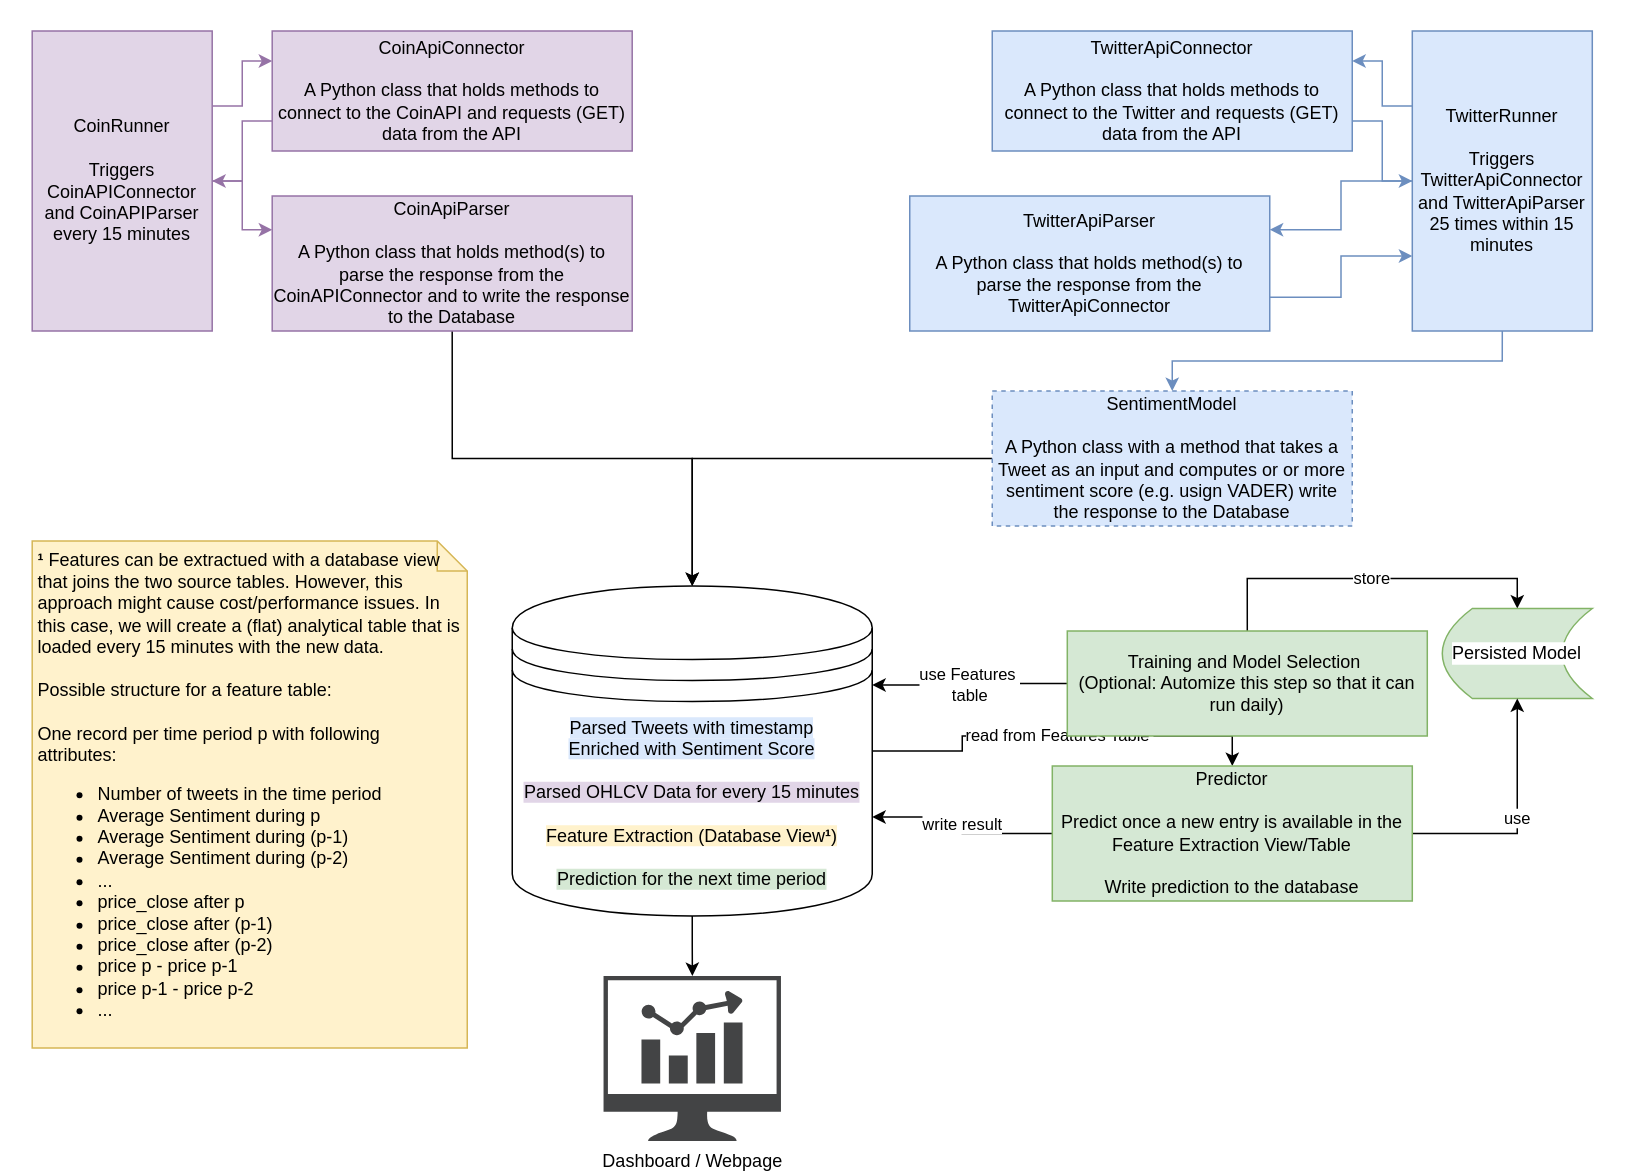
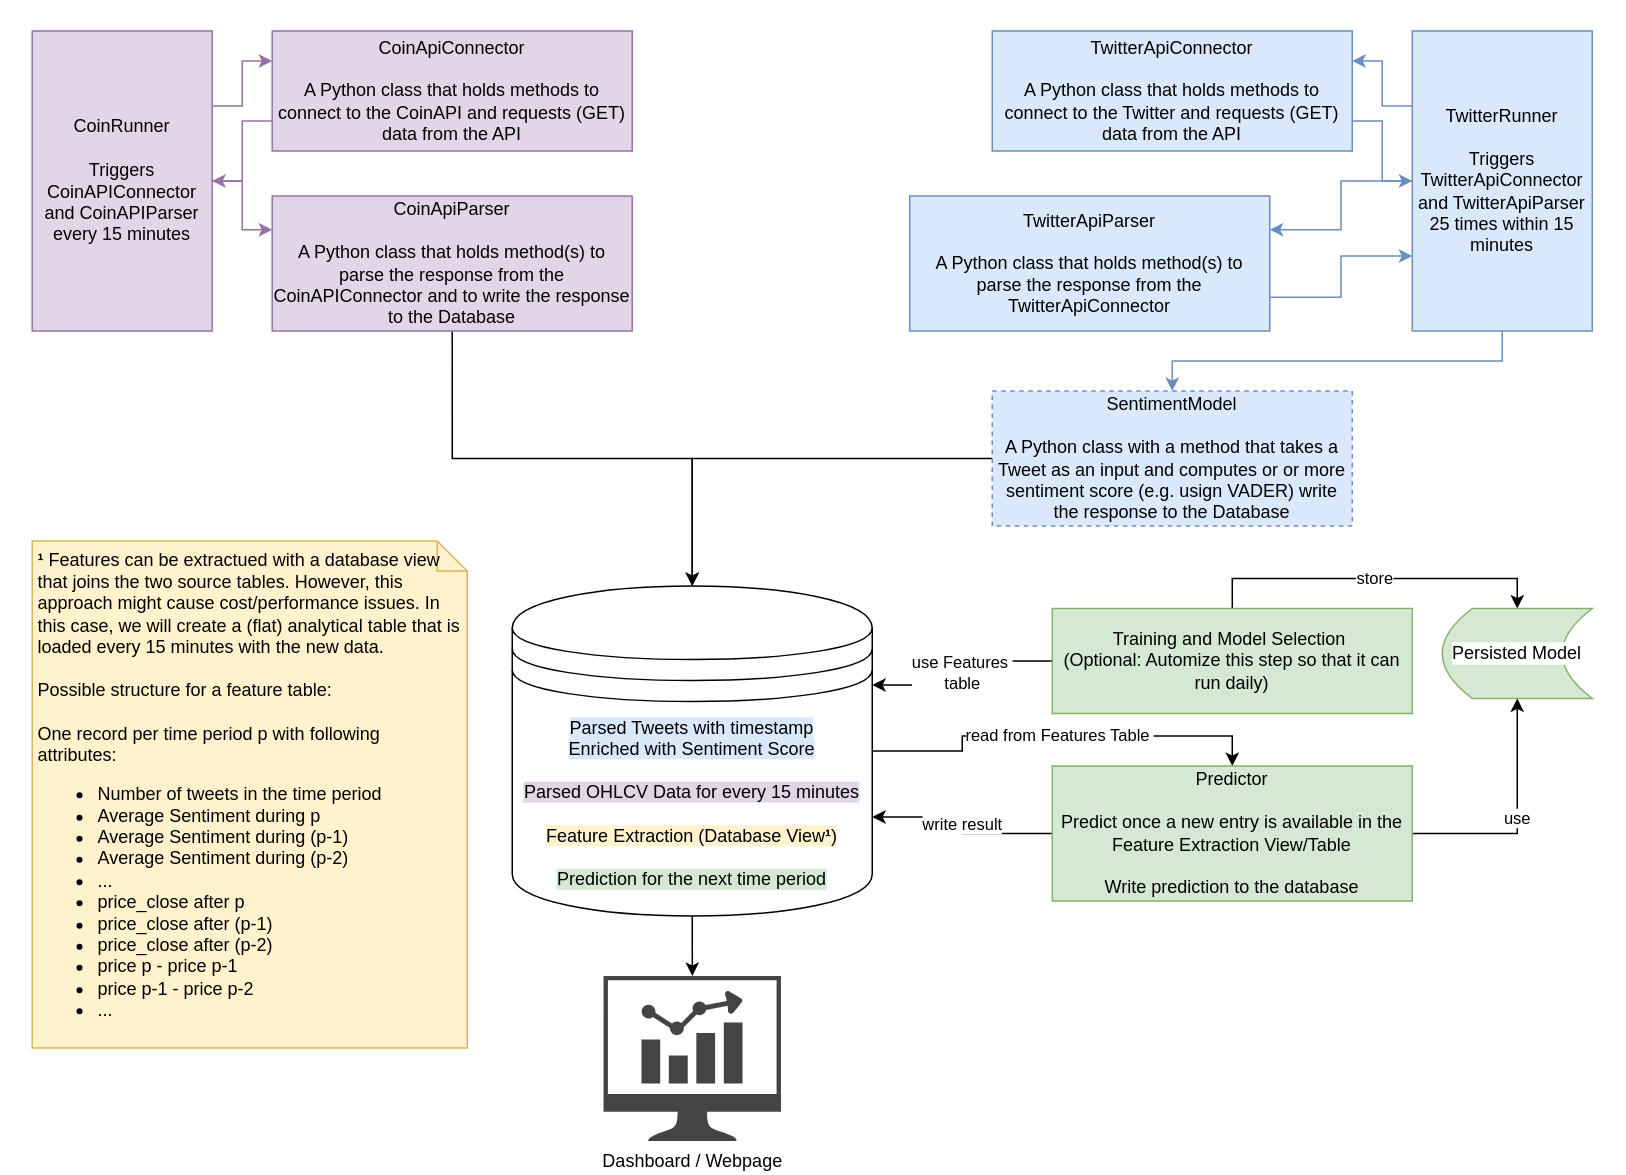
  <mxCell id="0" />
  <mxCell id="1" parent="0" />
  <mxCell id="2" value="read from Features Table&amp;nbsp;" style="edgeStyle=orthogonalEdgeStyle;rounded=0;orthogonalLoop=1;jettySize=auto;html=1;exitX=1;exitY=0.5;exitDx=0;exitDy=0;entryX=0.5;entryY=0;entryDx=0;entryDy=0;fontColor=#000000;" parent="1" source="4" target="28" edge="1"><mxGeometry relative="1" as="geometry" /></mxCell>
  <mxCell id="3" style="edgeStyle=orthogonalEdgeStyle;rounded=0;orthogonalLoop=1;jettySize=auto;html=1;exitX=0.5;exitY=1;exitDx=0;exitDy=0;fontColor=#000000;" parent="1" source="4" target="29" edge="1"><mxGeometry relative="1" as="geometry" /></mxCell>
  <mxCell id="4" value="&lt;span style=&quot;background-color: rgb(218 , 232 , 252)&quot;&gt;Parsed Tweets with timestamp&lt;br&gt;Enriched with Sentiment Score&lt;/span&gt;&lt;br&gt;&lt;br&gt;&lt;span style=&quot;background-color: rgb(225 , 213 , 231)&quot;&gt;Parsed OHLCV Data for every 15 minutes&lt;br&gt;&lt;/span&gt;&lt;br&gt;&lt;font style=&quot;background-color: rgb(255 , 242 , 204)&quot;&gt;Feature Extraction (Database View&lt;b&gt;¹&lt;/b&gt;)&lt;br&gt;&lt;/font&gt;&lt;br&gt;&lt;span style=&quot;background-color: rgb(213 , 232 , 212)&quot;&gt;Prediction for the next time period&lt;/span&gt;" style="shape=datastore;whiteSpace=wrap;html=1;" parent="1" vertex="1"><mxGeometry x="341" y="390" width="240" height="220" as="geometry" /></mxCell>
  <mxCell id="5" style="edgeStyle=orthogonalEdgeStyle;rounded=0;orthogonalLoop=1;jettySize=auto;html=1;exitX=0;exitY=0.75;exitDx=0;exitDy=0;entryX=1;entryY=0.5;entryDx=0;entryDy=0;fillColor=#e1d5e7;strokeColor=#9673a6;" parent="1" source="6" target="11" edge="1"><mxGeometry relative="1" as="geometry" /></mxCell>
  <mxCell id="6" value="CoinApiConnector&lt;br&gt;&lt;br&gt;A Python class that holds methods to connect to the CoinAPI and requests (GET) data from the API" style="rounded=0;whiteSpace=wrap;html=1;fillColor=#e1d5e7;strokeColor=#9673a6;" parent="1" vertex="1"><mxGeometry x="180.97" y="20" width="240" height="80" as="geometry" /></mxCell>
  <mxCell id="7" style="edgeStyle=orthogonalEdgeStyle;rounded=0;orthogonalLoop=1;jettySize=auto;html=1;exitX=0.5;exitY=1;exitDx=0;exitDy=0;entryX=0.5;entryY=0;entryDx=0;entryDy=0;fontColor=#000000;" parent="1" source="8" target="4" edge="1"><mxGeometry relative="1" as="geometry" /></mxCell>
  <mxCell id="8" value="CoinApiParser&lt;br&gt;&lt;br&gt;A Python class that holds method(s) to parse the response from the CoinAPIConnector and to write the response to the Database" style="rounded=0;whiteSpace=wrap;html=1;fillColor=#e1d5e7;strokeColor=#9673a6;" parent="1" vertex="1"><mxGeometry x="180.97" y="130" width="240" height="90" as="geometry" /></mxCell>
  <mxCell id="9" style="edgeStyle=orthogonalEdgeStyle;rounded=0;orthogonalLoop=1;jettySize=auto;html=1;exitX=1;exitY=0.25;exitDx=0;exitDy=0;entryX=0;entryY=0.25;entryDx=0;entryDy=0;fillColor=#e1d5e7;strokeColor=#9673a6;" parent="1" source="11" target="6" edge="1"><mxGeometry relative="1" as="geometry" /></mxCell>
  <mxCell id="10" style="edgeStyle=orthogonalEdgeStyle;rounded=0;orthogonalLoop=1;jettySize=auto;html=1;exitX=1;exitY=0.5;exitDx=0;exitDy=0;entryX=0;entryY=0.25;entryDx=0;entryDy=0;fillColor=#e1d5e7;strokeColor=#9673a6;" parent="1" source="11" target="8" edge="1"><mxGeometry relative="1" as="geometry" /></mxCell>
  <mxCell id="11" value="CoinRunner&lt;br&gt;&lt;br&gt;Triggers CoinAPIConnector and CoinAPIParser every 15 minutes" style="rounded=0;whiteSpace=wrap;html=1;fillColor=#e1d5e7;strokeColor=#9673a6;" parent="1" vertex="1"><mxGeometry x="20.97" y="20" width="120" height="200" as="geometry" /></mxCell>
  <mxCell id="12" style="edgeStyle=orthogonalEdgeStyle;rounded=0;orthogonalLoop=1;jettySize=auto;html=1;exitX=1;exitY=0.75;exitDx=0;exitDy=0;entryX=0;entryY=0.5;entryDx=0;entryDy=0;fillColor=#dae8fc;strokeColor=#6c8ebf;" parent="1" source="13" target="19" edge="1"><mxGeometry relative="1" as="geometry" /></mxCell>
  <mxCell id="13" value="TwitterApiConnector&lt;br&gt;&lt;br&gt;A Python class that holds methods to connect to the Twitter and requests (GET) data from the API" style="rounded=0;whiteSpace=wrap;html=1;fillColor=#dae8fc;strokeColor=#6c8ebf;" parent="1" vertex="1"><mxGeometry x="661" y="20" width="240" height="80" as="geometry" /></mxCell>
  <mxCell id="14" style="edgeStyle=orthogonalEdgeStyle;rounded=0;orthogonalLoop=1;jettySize=auto;html=1;exitX=1;exitY=0.75;exitDx=0;exitDy=0;entryX=0;entryY=0.75;entryDx=0;entryDy=0;fillColor=#dae8fc;strokeColor=#6c8ebf;" parent="1" source="15" target="19" edge="1"><mxGeometry relative="1" as="geometry" /></mxCell>
  <mxCell id="15" value="TwitterApiParser&lt;br&gt;&lt;br&gt;A Python class that holds method(s) to parse the response from the TwitterApiConnector" style="rounded=0;whiteSpace=wrap;html=1;fillColor=#dae8fc;strokeColor=#6c8ebf;" parent="1" vertex="1"><mxGeometry x="606" y="130" width="240" height="90" as="geometry" /></mxCell>
  <mxCell id="16" style="edgeStyle=orthogonalEdgeStyle;rounded=0;orthogonalLoop=1;jettySize=auto;html=1;exitX=0;exitY=0.25;exitDx=0;exitDy=0;entryX=1;entryY=0.25;entryDx=0;entryDy=0;fillColor=#dae8fc;strokeColor=#6c8ebf;" parent="1" source="19" target="13" edge="1"><mxGeometry relative="1" as="geometry" /></mxCell>
  <mxCell id="17" style="edgeStyle=orthogonalEdgeStyle;rounded=0;orthogonalLoop=1;jettySize=auto;html=1;exitX=0.083;exitY=0.5;exitDx=0;exitDy=0;exitPerimeter=0;entryX=1;entryY=0.25;entryDx=0;entryDy=0;fillColor=#dae8fc;strokeColor=#6c8ebf;" parent="1" source="19" target="15" edge="1"><mxGeometry relative="1" as="geometry" /></mxCell>
  <mxCell id="18" style="edgeStyle=orthogonalEdgeStyle;rounded=0;orthogonalLoop=1;jettySize=auto;html=1;exitX=0.5;exitY=1;exitDx=0;exitDy=0;fillColor=#dae8fc;strokeColor=#6c8ebf;" parent="1" source="19" target="21" edge="1"><mxGeometry relative="1" as="geometry" /></mxCell>
  <mxCell id="19" value="TwitterRunner&lt;br&gt;&lt;br&gt;Triggers TwitterApiConnector and TwitterApiParser 25 times within 15 minutes" style="rounded=0;whiteSpace=wrap;html=1;fillColor=#dae8fc;strokeColor=#6c8ebf;" parent="1" vertex="1"><mxGeometry x="941.03" y="20" width="120" height="200" as="geometry" /></mxCell>
  <mxCell id="20" style="edgeStyle=orthogonalEdgeStyle;rounded=0;orthogonalLoop=1;jettySize=auto;html=1;exitX=0;exitY=0.5;exitDx=0;exitDy=0;fontColor=#000000;" parent="1" source="21" target="4" edge="1"><mxGeometry relative="1" as="geometry" /></mxCell>
  <mxCell id="21" value="SentimentModel&lt;br&gt;&lt;br&gt;A Python class with a method that takes a Tweet as an input and computes or or more sentiment score (e.g. usign VADER) write the response to the Database" style="rounded=0;whiteSpace=wrap;html=1;fillColor=#dae8fc;strokeColor=#6c8ebf;dashed=1;" parent="1" vertex="1"><mxGeometry x="661" y="260" width="240" height="90" as="geometry" /></mxCell>
  <mxCell id="22" value="store" style="edgeStyle=orthogonalEdgeStyle;rounded=0;orthogonalLoop=1;jettySize=auto;html=1;exitX=0.5;exitY=0;exitDx=0;exitDy=0;entryX=0.5;entryY=0;entryDx=0;entryDy=0;fontColor=#000000;" parent="1" source="24" target="25" edge="1"><mxGeometry relative="1" as="geometry" /></mxCell>
  <mxCell id="23" value="use Features&amp;nbsp;&lt;br&gt;table" style="edgeStyle=orthogonalEdgeStyle;rounded=0;orthogonalLoop=1;jettySize=auto;html=1;exitX=0;exitY=0.5;exitDx=0;exitDy=0;fontColor=#000000;entryX=1;entryY=0.3;entryDx=0;entryDy=0;" parent="1" source="24" target="4" edge="1"><mxGeometry relative="1" as="geometry" /></mxCell>
- <mxCell id="24" value="Training and Model Selection&amp;nbsp;&lt;br&gt;(Optional: Automize this step so that it can run daily)" style="rounded=0;whiteSpace=wrap;html=1;fillColor=#d5e8d4;strokeColor=#82b366;" parent="1" vertex="1"><mxGeometry x="711.03" y="420" width="240" height="70" as="geometry" /></mxCell>
+ <mxCell id="24" value="Training and Model Selection&amp;nbsp;&lt;br&gt;(Optional: Automize this step so that it can run daily)" style="rounded=0;whiteSpace=wrap;html=1;fillColor=#d5e8d4;strokeColor=#82b366;" parent="1" vertex="1"><mxGeometry x="701.03" y="405" width="240" height="70" as="geometry" /></mxCell>
  <mxCell id="25" value="Persisted Model" style="shape=dataStorage;whiteSpace=wrap;html=1;fixedSize=1;labelBackgroundColor=#FFFFFF;fillColor=#d5e8d4;strokeColor=#82b366;" parent="1" vertex="1"><mxGeometry x="961.03" y="405" width="100" height="60" as="geometry" /></mxCell>
  <mxCell id="26" value="use" style="edgeStyle=orthogonalEdgeStyle;rounded=0;orthogonalLoop=1;jettySize=auto;html=1;exitX=1;exitY=0.5;exitDx=0;exitDy=0;fontColor=#000000;" parent="1" source="28" target="25" edge="1"><mxGeometry relative="1" as="geometry" /></mxCell>
  <mxCell id="27" value="write result" style="edgeStyle=orthogonalEdgeStyle;rounded=0;orthogonalLoop=1;jettySize=auto;html=1;exitX=0;exitY=0.5;exitDx=0;exitDy=0;fontColor=#000000;entryX=1;entryY=0.7;entryDx=0;entryDy=0;" parent="1" source="28" target="4" edge="1"><mxGeometry relative="1" as="geometry"><mxPoint x="591.03" y="580" as="targetPoint" /></mxGeometry></mxCell>
  <mxCell id="28" value="Predictor&lt;br&gt;&lt;br&gt;Predict once a new entry is available in the Feature Extraction View/Table&lt;br&gt;&lt;br&gt;Write prediction to the database" style="rounded=0;whiteSpace=wrap;html=1;fillColor=#d5e8d4;strokeColor=#82b366;" parent="1" vertex="1"><mxGeometry x="701.03" y="510" width="240" height="90" as="geometry" /></mxCell>
  <mxCell id="29" value="Dashboard / Webpage" style="sketch=0;pointerEvents=1;shadow=0;dashed=0;html=1;strokeColor=none;fillColor=#434445;aspect=fixed;labelPosition=center;verticalLabelPosition=bottom;verticalAlign=top;align=center;outlineConnect=0;shape=mxgraph.vvd.nsx_dashboard;labelBackgroundColor=#FFFFFF;fontColor=#000000;" parent="1" vertex="1"><mxGeometry x="401.86" y="650" width="118.28" height="110" as="geometry" /></mxCell>
  <mxCell id="30" value="&lt;b&gt;¹&lt;/b&gt;&amp;nbsp;Features can be extractued with a database view that joins the two source tables. However, this approach might cause cost/performance issues. In this case, we will create a (flat) analytical table that is loaded every 15 minutes with the new data.&amp;nbsp;&lt;br&gt;&lt;br&gt;Possible structure for a feature table:&amp;nbsp;&lt;br&gt;&lt;br&gt;One record per time period p with following attributes:&lt;br&gt;&lt;ul&gt;&lt;li&gt;Number of tweets in the time period&amp;nbsp;&lt;/li&gt;&lt;li&gt;Average Sentiment during p&lt;/li&gt;&lt;li&gt;Average Sentiment during (p-1)&lt;/li&gt;&lt;li&gt;Average Sentiment during (p-2)&lt;/li&gt;&lt;li&gt;...&lt;/li&gt;&lt;li&gt;price_close after p&lt;/li&gt;&lt;li&gt;price_close after (p-1)&lt;/li&gt;&lt;li&gt;price_close after (p-2)&lt;/li&gt;&lt;li&gt;price p - price p-1&lt;/li&gt;&lt;li&gt;price p-1 - price p-2&lt;/li&gt;&lt;li&gt;...&lt;/li&gt;&lt;/ul&gt;" style="shape=note;size=20;whiteSpace=wrap;html=1;align=left;fillColor=#fff2cc;strokeColor=#d6b656;sketch=0;spacingTop=2;spacingLeft=2;spacingBottom=2;spacingRight=2;" parent="1" vertex="1"><mxGeometry x="20.97" y="360" width="290.03" height="338" as="geometry" /></mxCell>
